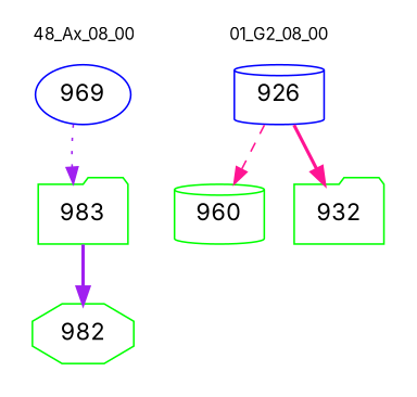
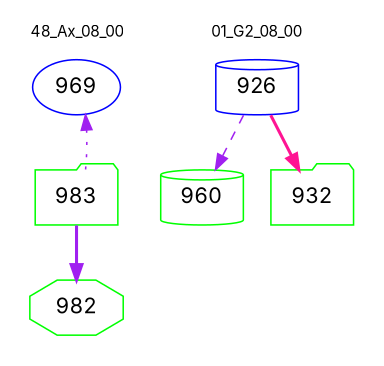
  digraph {
    fontname=Inter
    node [color=green fontname=Inter shape=folder]
    edge [color=purple fontname=Inter style=bold]
    n1 [color=blue label=969 shape=ellipse]
    n2 [label=982 shape=octagon]
    n3 [label=983]
    n4 [color=blue label=926 shape=cylinder]
    n5 [label=960 shape=cylinder]
    n6 [label=932]
    subgraph cluster_1 {
      color=white
      fontsize=10
      label="48_Ax_08_00"
      n1
      n2
      n3
    }
    subgraph cluster_2 {
      color=white
      fontsize=10
      label="01_G2_08_00"
      n4
      n5
      n6
    }
-   n1 -> n3 [style=dotted]
+   n3 -> n1 [style=dotted]
    n3 -> n2
-   n4 -> n5 [color=deeppink style=dashed]
+   n4 -> n5 [style=dashed]
    n4 -> n6 [color=deeppink]
  }
